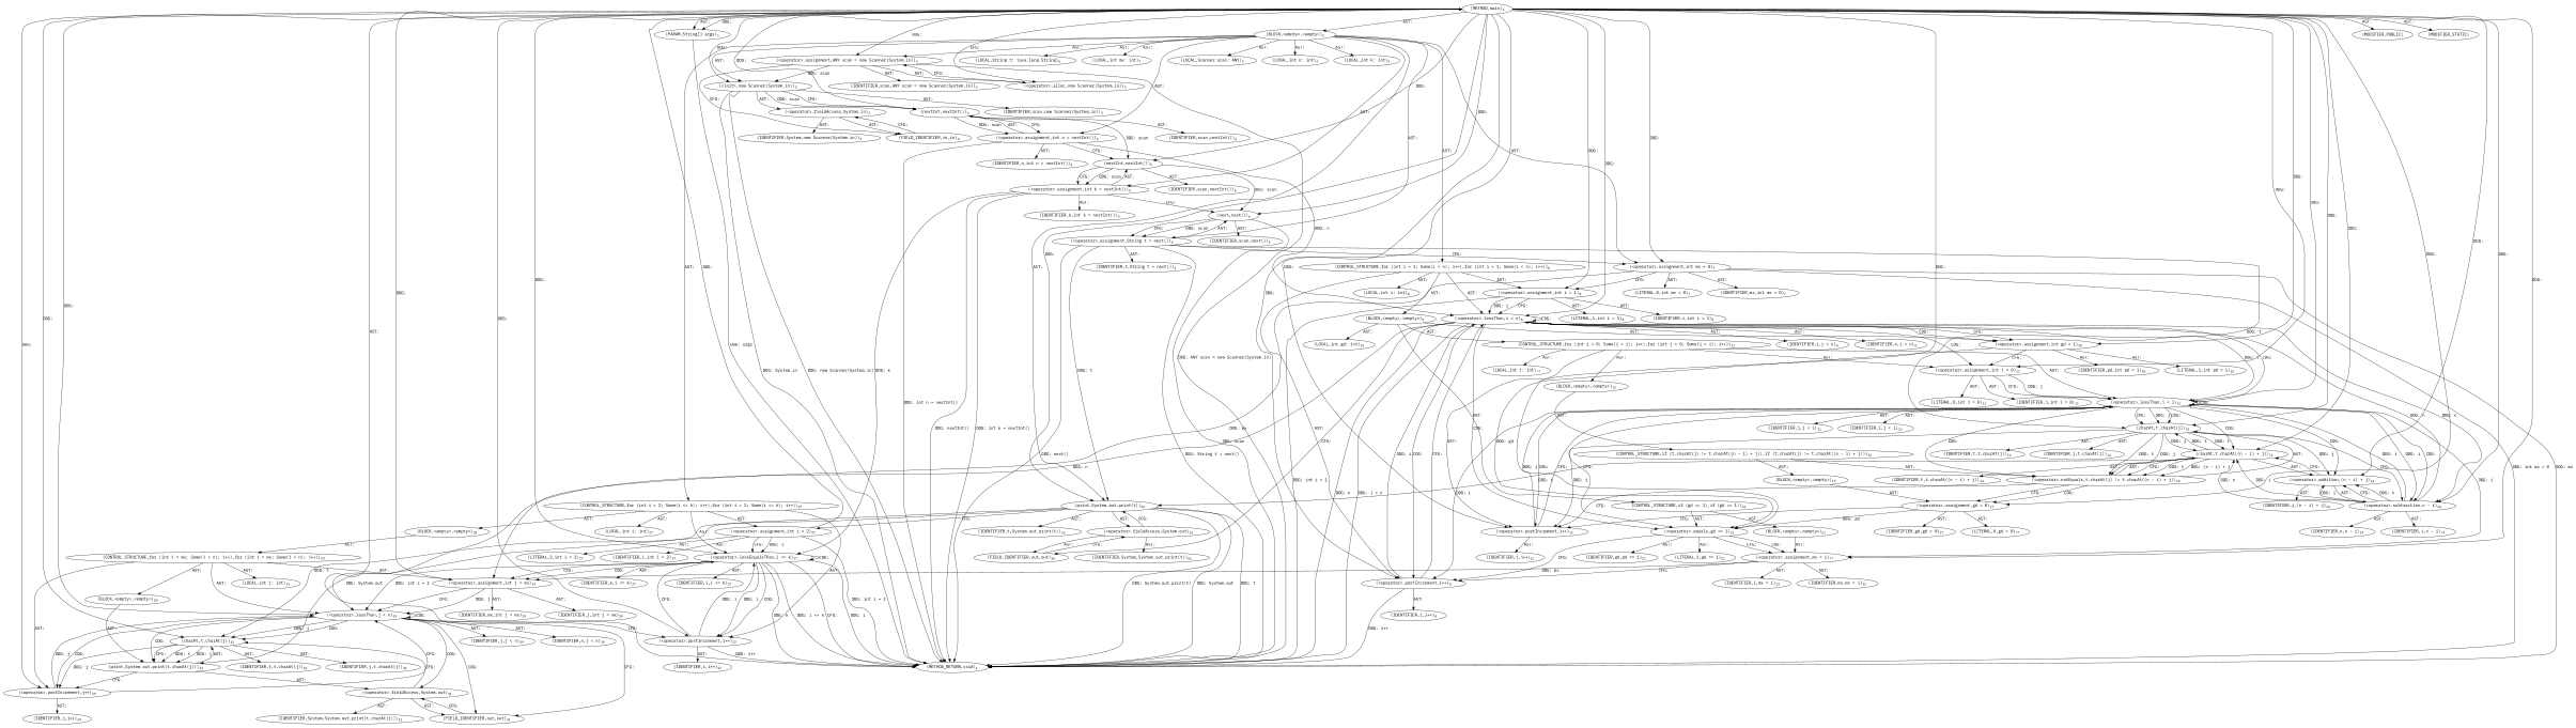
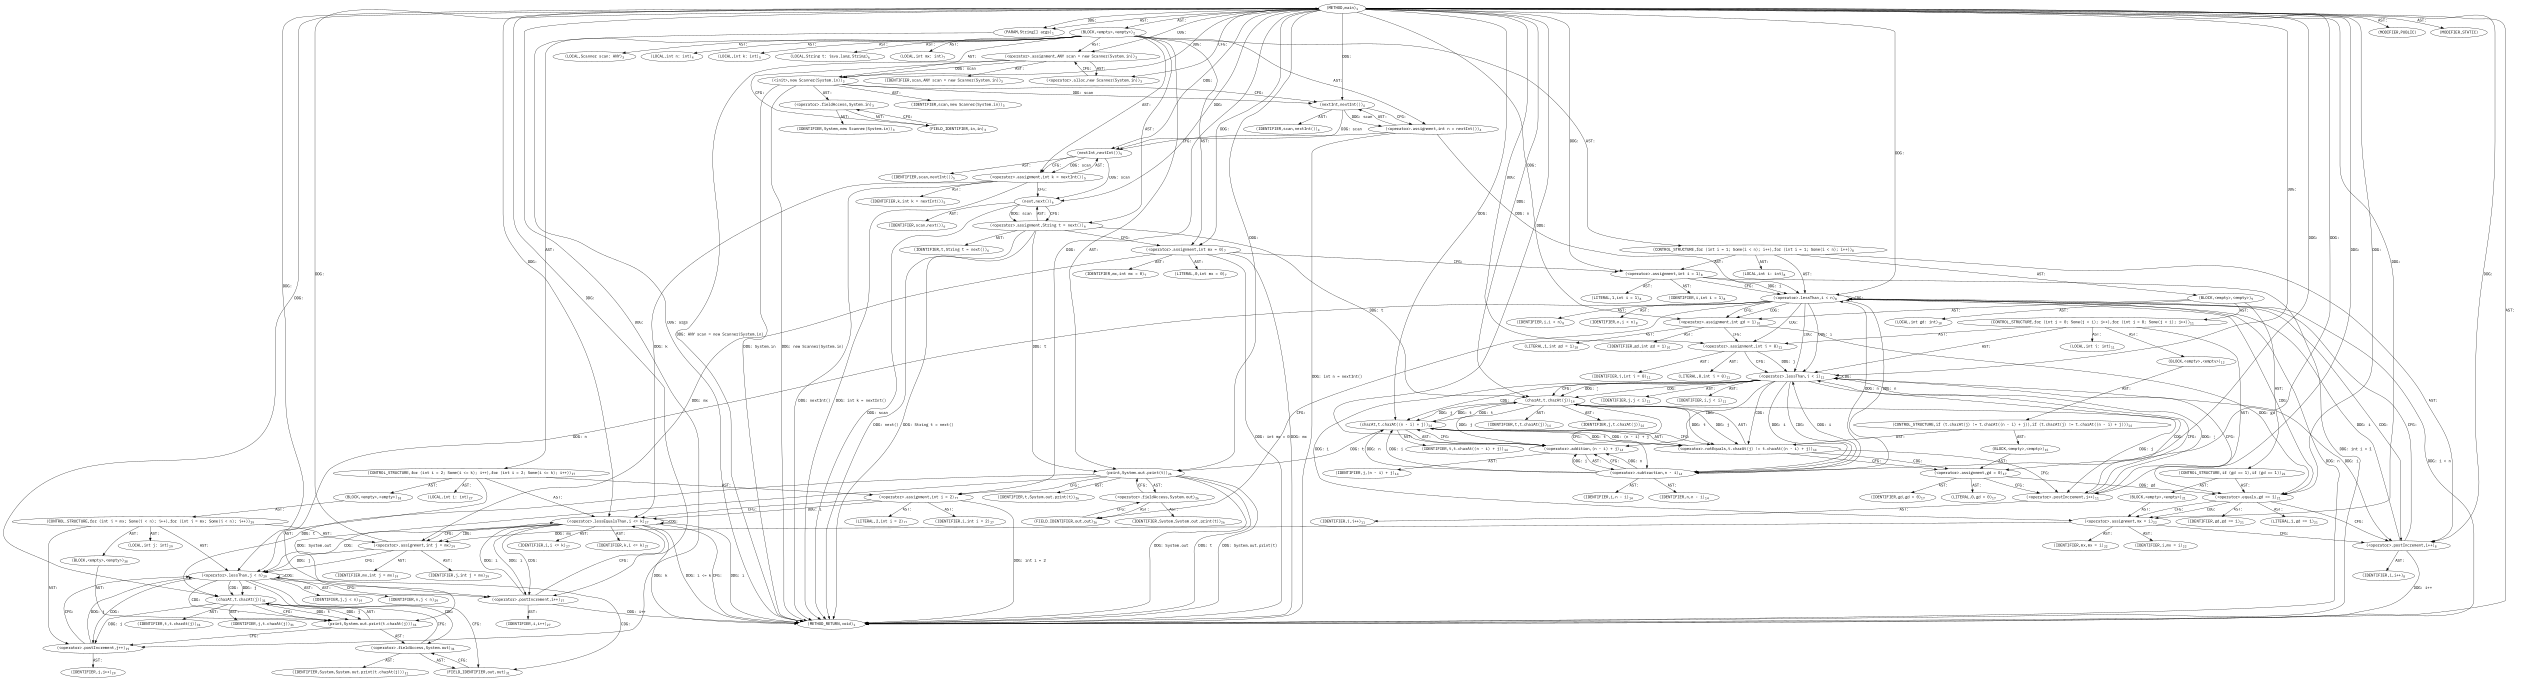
  digraph {
    fontname="IBM Plex Mono"
    node [fontname="IBM Plex Mono"]
    edge [fontname="IBM Plex Mono"]
    n1 [label=<(METHOD,main)<SUB>1</SUB>>]
    n2 [label=<(PARAM,String[] args)<SUB>1</SUB>>]
    n3 [label=<(BLOCK,&lt;empty&gt;,&lt;empty&gt;)<SUB>2</SUB>>]
    n4 [label=<(&lt;operator&gt;.assignment,ANY scan = new Scanner(System.in))<SUB>3</SUB>>]
    n5 [label=<(&lt;operator&gt;.alloc,new Scanner(System.in))<SUB>3</SUB>>]
    n6 [label=<(&lt;init&gt;,new Scanner(System.in))<SUB>3</SUB>>]
    n7 [label=<(nextInt,nextInt())<SUB>4</SUB>>]
    n8 [label=<(nextInt,nextInt())<SUB>5</SUB>>]
    n9 [label=<(next,next())<SUB>6</SUB>>]
    n10 [label=<(&lt;operator&gt;.assignment,int mx = 0)<SUB>7</SUB>>]
    n11 [label=<(&lt;operator&gt;.assignment,int i = 1)<SUB>8</SUB>>]
    n12 [label=<(&lt;operator&gt;.lessThan,i &lt; n)<SUB>8</SUB>>]
    n13 [label=<(&lt;operator&gt;.postIncrement,i++)<SUB>8</SUB>>]
    n14 [label=<(&lt;operator&gt;.assignment,int gd = 1)<SUB>10</SUB>>]
    n15 [label=<(&lt;operator&gt;.assignment,int j = 0)<SUB>11</SUB>>]
    n16 [label=<(&lt;operator&gt;.lessThan,j &lt; i)<SUB>11</SUB>>]
    n17 [label=<(&lt;operator&gt;.postIncrement,j++)<SUB>11</SUB>>]
    n18 [label=<(charAt,t.charAt(j))<SUB>14</SUB>>]
    n19 [label=<(charAt,t.charAt((n - i) + j))<SUB>14</SUB>>]
    n20 [label=<(&lt;operator&gt;.addition,(n - i) + j)<SUB>14</SUB>>]
    n21 [label=<(&lt;operator&gt;.subtraction,n - i)<SUB>14</SUB>>]
    n22 [label=<(&lt;operator&gt;.assignment,gd = 0)<SUB>17</SUB>>]
    n23 [label=<(&lt;operator&gt;.equals,gd == 1)<SUB>21</SUB>>]
    n24 [label=<(&lt;operator&gt;.assignment,mx = i)<SUB>22</SUB>>]
    n25 [label=<(print,System.out.print(t))<SUB>26</SUB>>]
    n26 [label=<(&lt;operator&gt;.assignment,int i = 2)<SUB>27</SUB>>]
    n27 [label=<(&lt;operator&gt;.lessEqualsThan,i &lt;= k)<SUB>27</SUB>>]
    n28 [label=<(&lt;operator&gt;.postIncrement,i++)<SUB>27</SUB>>]
    n29 [label=<(&lt;operator&gt;.lessThan,j &lt; n)<SUB>29</SUB>>]
    n30 [label=<(&lt;operator&gt;.postIncrement,j++)<SUB>29</SUB>>]
    n31 [label=<(charAt,t.charAt(j))<SUB>31</SUB>>]
    n32 [label=<(MODIFIER,PUBLIC)>]
    n33 [label=<(MODIFIER,STATIC)>]
    n34 [label=<(METHOD_RETURN,void)<SUB>1</SUB>>]
    n35 [label=<(LOCAL,Scanner scan: ANY)<SUB>3</SUB>>]
    n36 [label=<(LOCAL,int n: int)<SUB>4</SUB>>]
    n37 [label=<(&lt;operator&gt;.assignment,int n = nextInt())<SUB>4</SUB>>]
    n38 [label=<(LOCAL,int k: int)<SUB>5</SUB>>]
    n39 [label=<(&lt;operator&gt;.assignment,int k = nextInt())<SUB>5</SUB>>]
    n40 [label=<(LOCAL,String t: java.lang.String)<SUB>6</SUB>>]
    n41 [label=<(&lt;operator&gt;.assignment,String t = next())<SUB>6</SUB>>]
    n42 [label=<(LOCAL,int mx: int)<SUB>7</SUB>>]
    n43 [label=<(CONTROL_STRUCTURE,for (int i = 1; Some(i &lt; n); i++),for (int i = 1; Some(i &lt; n); i++))<SUB>8</SUB>>]
    n44 [label=<(CONTROL_STRUCTURE,for (int i = 2; Some(i &lt;= k); i++),for (int i = 2; Some(i &lt;= k); i++))<SUB>27</SUB>>]
    n45 [label=<(IDENTIFIER,scan,ANY scan = new Scanner(System.in))<SUB>3</SUB>>]
    n46 [label=<(FIELD_IDENTIFIER,in,in)<SUB>3</SUB>>]
    n47 [label=<(IDENTIFIER,scan,new Scanner(System.in))<SUB>3</SUB>>]
    n48 [label=<(&lt;operator&gt;.fieldAccess,System.in)<SUB>3</SUB>>]
    n49 [label=<(IDENTIFIER,scan,nextInt())<SUB>4</SUB>>]
    n50 [label=<(IDENTIFIER,scan,nextInt())<SUB>5</SUB>>]
    n51 [label=<(IDENTIFIER,scan,next())<SUB>6</SUB>>]
    n52 [label=<(&lt;operator&gt;.assignment,int j = mx)<SUB>29</SUB>>]
    n53 [label=<(IDENTIFIER,mx,int mx = 0)<SUB>7</SUB>>]
    n54 [label=<(LITERAL,0,int mx = 0)<SUB>7</SUB>>]
    n55 [label=<(IDENTIFIER,i,int i = 1)<SUB>8</SUB>>]
    n56 [label=<(LITERAL,1,int i = 1)<SUB>8</SUB>>]
    n57 [label=<(IDENTIFIER,i,i &lt; n)<SUB>8</SUB>>]
    n58 [label=<(IDENTIFIER,n,i &lt; n)<SUB>8</SUB>>]
    n59 [label=<(FIELD_IDENTIFIER,out,out)<SUB>26</SUB>>]
    n60 [label=<(IDENTIFIER,i,i++)<SUB>8</SUB>>]
    n61 [label=<(IDENTIFIER,gd,int gd = 1)<SUB>10</SUB>>]
    n62 [label=<(LITERAL,1,int gd = 1)<SUB>10</SUB>>]
    n63 [label=<(IDENTIFIER,j,int j = 0)<SUB>11</SUB>>]
    n64 [label=<(LITERAL,0,int j = 0)<SUB>11</SUB>>]
    n65 [label=<(IDENTIFIER,j,j &lt; i)<SUB>11</SUB>>]
    n66 [label=<(IDENTIFIER,i,j &lt; i)<SUB>11</SUB>>]
    n67 [label=<(&lt;operator&gt;.notEquals,t.charAt(j) != t.charAt((n - i) + j))<SUB>14</SUB>>]
    n68 [label=<(IDENTIFIER,j,j++)<SUB>11</SUB>>]
    n69 [label=<(IDENTIFIER,t,t.charAt(j))<SUB>14</SUB>>]
    n70 [label=<(IDENTIFIER,j,t.charAt(j))<SUB>14</SUB>>]
    n71 [label=<(IDENTIFIER,t,t.charAt((n - i) + j))<SUB>14</SUB>>]
    n72 [label=<(IDENTIFIER,j,(n - i) + j)<SUB>14</SUB>>]
    n73 [label=<(IDENTIFIER,n,n - i)<SUB>14</SUB>>]
    n74 [label=<(IDENTIFIER,i,n - i)<SUB>14</SUB>>]
    n75 [label=<(IDENTIFIER,gd,gd = 0)<SUB>17</SUB>>]
    n76 [label=<(LITERAL,0,gd = 0)<SUB>17</SUB>>]
    n77 [label=<(IDENTIFIER,gd,gd == 1)<SUB>21</SUB>>]
    n78 [label=<(LITERAL,1,gd == 1)<SUB>21</SUB>>]
    n79 [label=<(IDENTIFIER,mx,mx = i)<SUB>22</SUB>>]
    n80 [label=<(IDENTIFIER,i,mx = i)<SUB>22</SUB>>]
    n81 [label=<(&lt;operator&gt;.fieldAccess,System.out)<SUB>26</SUB>>]
    n82 [label=<(IDENTIFIER,t,System.out.print(t))<SUB>26</SUB>>]
    n83 [label=<(print,System.out.print(t.charAt(j)))<SUB>31</SUB>>]
    n84 [label=<(IDENTIFIER,i,int i = 2)<SUB>27</SUB>>]
    n85 [label=<(LITERAL,2,int i = 2)<SUB>27</SUB>>]
    n86 [label=<(IDENTIFIER,i,i &lt;= k)<SUB>27</SUB>>]
    n87 [label=<(IDENTIFIER,k,i &lt;= k)<SUB>27</SUB>>]
    n88 [label=<(IDENTIFIER,i,i++)<SUB>27</SUB>>]
    n89 [label=<(IDENTIFIER,j,int j = mx)<SUB>29</SUB>>]
    n90 [label=<(IDENTIFIER,mx,int j = mx)<SUB>29</SUB>>]
    n91 [label=<(IDENTIFIER,j,j &lt; n)<SUB>29</SUB>>]
    n92 [label=<(IDENTIFIER,n,j &lt; n)<SUB>29</SUB>>]
    n93 [label=<(&lt;operator&gt;.fieldAccess,System.out)<SUB>31</SUB>>]
    n94 [label=<(FIELD_IDENTIFIER,out,out)<SUB>31</SUB>>]
    n95 [label=<(IDENTIFIER,j,j++)<SUB>29</SUB>>]
    n96 [label=<(IDENTIFIER,t,t.charAt(j))<SUB>31</SUB>>]
    n97 [label=<(IDENTIFIER,j,t.charAt(j))<SUB>31</SUB>>]
-   n98 [label=<(IDENTIFIER,n,int n = nextInt())<SUB>4</SUB>>]
    n99 [label=<(IDENTIFIER,k,int k = nextInt())<SUB>5</SUB>>]
    n100 [label=<(IDENTIFIER,t,String t = next())<SUB>6</SUB>>]
    n101 [label=<(LOCAL,int i: int)<SUB>8</SUB>>]
    n102 [label=<(BLOCK,&lt;empty&gt;,&lt;empty&gt;)<SUB>9</SUB>>]
    n103 [label=<(LOCAL,int i: int)<SUB>27</SUB>>]
    n104 [label=<(BLOCK,&lt;empty&gt;,&lt;empty&gt;)<SUB>28</SUB>>]
    n105 [label=<(IDENTIFIER,System,new Scanner(System.in))<SUB>3</SUB>>]
    n106 [label=<(LOCAL,int gd: int)<SUB>10</SUB>>]
    n107 [label=<(CONTROL_STRUCTURE,for (int j = 0; Some(j &lt; i); j++),for (int j = 0; Some(j &lt; i); j++))<SUB>11</SUB>>]
    n108 [label=<(CONTROL_STRUCTURE,if (gd == 1),if (gd == 1))<SUB>21</SUB>>]
    n109 [label=<(LOCAL,int j: int)<SUB>11</SUB>>]
    n110 [label=<(BLOCK,&lt;empty&gt;,&lt;empty&gt;)<SUB>12</SUB>>]
    n111 [label=<(BLOCK,&lt;empty&gt;,&lt;empty&gt;)<SUB>21</SUB>>]
    n112 [label=<(CONTROL_STRUCTURE,if (t.charAt(j) != t.charAt((n - i) + j)),if (t.charAt(j) != t.charAt((n - i) + j)))<SUB>14</SUB>>]
    n113 [label=<(BLOCK,&lt;empty&gt;,&lt;empty&gt;)<SUB>15</SUB>>]
    n114 [label=<(IDENTIFIER,System,System.out.print(t))<SUB>26</SUB>>]
    n115 [label=<(CONTROL_STRUCTURE,for (int j = mx; Some(j &lt; n); j++),for (int j = mx; Some(j &lt; n); j++))<SUB>29</SUB>>]
    n116 [label=<(LOCAL,int j: int)<SUB>29</SUB>>]
    n117 [label=<(BLOCK,&lt;empty&gt;,&lt;empty&gt;)<SUB>30</SUB>>]
    n118 [label=<(IDENTIFIER,System,System.out.print(t.charAt(j)))<SUB>31</SUB>>]
    n1 -> n2 [label="AST: "]
    n1 -> n2 [label="DDG: "]
    n1 -> n3 [label="AST: "]
    n1 -> n4 [label="DDG: "]
    n1 -> n5 [label="CFG: "]
    n1 -> n6 [label="DDG: "]
    n1 -> n7 [label="DDG: "]
    n1 -> n8 [label="DDG: "]
    n1 -> n9 [label="DDG: "]
    n1 -> n10 [label="DDG: "]
    n1 -> n11 [label="DDG: "]
    n1 -> n12 [label="DDG: "]
    n1 -> n13 [label="DDG: "]
    n1 -> n14 [label="DDG: "]
    n1 -> n15 [label="DDG: "]
    n1 -> n16 [label="DDG: "]
    n1 -> n17 [label="DDG: "]
    n1 -> n18 [label="DDG: "]
    n1 -> n19 [label="DDG: "]
    n1 -> n20 [label="DDG: "]
    n1 -> n21 [label="DDG: "]
    n1 -> n22 [label="DDG: "]
    n1 -> n23 [label="DDG: "]
    n1 -> n24 [label="DDG: "]
    n1 -> n25 [label="DDG: "]
-   n26 -> n1 [label="DDG: "]
+   n1 -> n26 [label="DDG: "]
    n1 -> n27 [label="DDG: "]
    n1 -> n28 [label="DDG: "]
    n1 -> n29 [label="DDG: "]
    n1 -> n30 [label="DDG: "]
    n1 -> n31 [label="DDG: "]
    n1 -> n32 [label="AST: "]
    n1 -> n33 [label="AST: "]
    n1 -> n34 [label="AST: "]
    n2 -> n34 [label="DDG: args"]
    n3 -> n4 [label="AST: "]
    n3 -> n6 [label="AST: "]
    n3 -> n10 [label="AST: "]
    n3 -> n25 [label="AST: "]
    n3 -> n35 [label="AST: "]
    n3 -> n36 [label="AST: "]
    n3 -> n37 [label="AST: "]
    n3 -> n38 [label="AST: "]
    n3 -> n39 [label="AST: "]
    n3 -> n40 [label="AST: "]
    n3 -> n41 [label="AST: "]
    n3 -> n42 [label="AST: "]
    n3 -> n43 [label="AST: "]
    n3 -> n44 [label="AST: "]
    n4 -> n5 [label="AST: "]
    n4 -> n6 [label="DDG: scan"]
    n4 -> n34 [label="DDG: ANY scan = new Scanner(System.in)"]
    n4 -> n45 [label="AST: "]
    n4 -> n46 [label="CFG: "]
    n5 -> n4 [label="CFG: "]
    n6 -> n7 [label="CFG: "]
    n6 -> n7 [label="DDG: scan"]
    n6 -> n34 [label="DDG: System.in"]
    n6 -> n34 [label="DDG: new Scanner(System.in)"]
    n6 -> n47 [label="AST: "]
    n6 -> n48 [label="AST: "]
    n7 -> n8 [label="DDG: scan"]
    n7 -> n37 [label="CFG: "]
    n7 -> n37 [label="DDG: scan"]
    n7 -> n49 [label="AST: "]
    n8 -> n9 [label="DDG: scan"]
    n8 -> n39 [label="CFG: "]
    n8 -> n39 [label="DDG: scan"]
    n8 -> n50 [label="AST: "]
    n9 -> n34 [label="DDG: scan"]
    n9 -> n41 [label="CFG: "]
    n9 -> n41 [label="DDG: scan"]
    n9 -> n51 [label="AST: "]
    n10 -> n11 [label="CFG: "]
    n10 -> n34 [label="DDG: mx"]
    n10 -> n34 [label="DDG: int mx = 0"]
    n10 -> n52 [label="DDG: mx"]
    n10 -> n53 [label="AST: "]
    n10 -> n54 [label="AST: "]
    n11 -> n12 [label="CFG: "]
    n11 -> n12 [label="DDG: i"]
    n11 -> n34 [label="DDG: int i = 1"]
    n11 -> n55 [label="AST: "]
    n11 -> n56 [label="AST: "]
    n12 -> n12 [label="CDG: "]
    n12 -> n13 [label="CDG: "]
    n12 -> n14 [label="CFG: "]
    n12 -> n14 [label="CDG: "]
    n12 -> n15 [label="CDG: "]
    n12 -> n16 [label="DDG: i"]
    n12 -> n16 [label="CDG: "]
    n12 -> n21 [label="DDG: n"]
    n12 -> n23 [label="CDG: "]
    n12 -> n29 [label="DDG: n"]
    n12 -> n34 [label="DDG: n"]
    n12 -> n34 [label="DDG: i &lt; n"]
    n12 -> n57 [label="AST: "]
    n12 -> n58 [label="AST: "]
    n12 -> n59 [label="CFG: "]
    n13 -> n12 [label="CFG: "]
    n13 -> n12 [label="DDG: i"]
    n13 -> n34 [label="DDG: i++"]
    n13 -> n60 [label="AST: "]
    n14 -> n15 [label="CFG: "]
    n14 -> n23 [label="DDG: gd"]
    n14 -> n61 [label="AST: "]
    n14 -> n62 [label="AST: "]
    n15 -> n16 [label="CFG: "]
    n15 -> n16 [label="DDG: j"]
    n15 -> n63 [label="AST: "]
    n15 -> n64 [label="AST: "]
    n16 -> n13 [label="DDG: i"]
    n16 -> n16 [label="CDG: "]
    n16 -> n17 [label="CDG: "]
    n16 -> n18 [label="CFG: "]
    n16 -> n18 [label="DDG: j"]
    n16 -> n18 [label="CDG: "]
    n16 -> n19 [label="CDG: "]
    n16 -> n20 [label="CDG: "]
    n16 -> n21 [label="DDG: i"]
    n16 -> n21 [label="CDG: "]
    n16 -> n23 [label="CFG: "]
    n16 -> n24 [label="DDG: i"]
    n16 -> n65 [label="AST: "]
    n16 -> n66 [label="AST: "]
    n16 -> n67 [label="CDG: "]
    n17 -> n16 [label="CFG: "]
    n17 -> n16 [label="DDG: j"]
    n17 -> n68 [label="AST: "]
    n18 -> n17 [label="DDG: j"]
    n18 -> n19 [label="DDG: t"]
    n18 -> n19 [label="DDG: j"]
    n18 -> n20 [label="DDG: j"]
    n18 -> n21 [label="CFG: "]
    n18 -> n67 [label="DDG: t"]
    n18 -> n67 [label="DDG: j"]
    n18 -> n69 [label="AST: "]
    n18 -> n70 [label="AST: "]
    n19 -> n18 [label="DDG: t"]
    n19 -> n20 [label="AST: "]
    n19 -> n25 [label="DDG: t"]
    n19 -> n67 [label="CFG: "]
    n19 -> n67 [label="DDG: t"]
    n19 -> n67 [label="DDG: (n - i) + j"]
    n19 -> n71 [label="AST: "]
    n20 -> n19 [label="CFG: "]
    n20 -> n21 [label="AST: "]
    n20 -> n72 [label="AST: "]
    n21 -> n12 [label="DDG: n"]
    n21 -> n16 [label="DDG: i"]
    n21 -> n19 [label="DDG: n"]
    n21 -> n19 [label="DDG: i"]
    n21 -> n20 [label="CFG: "]
    n21 -> n20 [label="DDG: n"]
    n21 -> n20 [label="DDG: i"]
    n21 -> n73 [label="AST: "]
    n21 -> n74 [label="AST: "]
    n22 -> n17 [label="CFG: "]
    n22 -> n23 [label="DDG: gd"]
    n22 -> n75 [label="AST: "]
    n22 -> n76 [label="AST: "]
    n23 -> n13 [label="CFG: "]
    n23 -> n24 [label="CFG: "]
    n23 -> n24 [label="CDG: "]
    n23 -> n77 [label="AST: "]
    n23 -> n78 [label="AST: "]
    n24 -> n13 [label="CFG: "]
    n24 -> n52 [label="DDG: mx"]
    n24 -> n79 [label="AST: "]
    n24 -> n80 [label="AST: "]
    n25 -> n26 [label="CFG: "]
    n25 -> n31 [label="DDG: t"]
    n25 -> n34 [label="DDG: System.out"]
    n25 -> n34 [label="DDG: t"]
    n25 -> n34 [label="DDG: System.out.print(t)"]
    n25 -> n81 [label="AST: "]
    n25 -> n82 [label="AST: "]
    n25 -> n83 [label="DDG: System.out"]
    n26 -> n27 [label="CFG: "]
    n26 -> n27 [label="DDG: i"]
    n26 -> n34 [label="DDG: int i = 2"]
    n26 -> n84 [label="AST: "]
    n26 -> n85 [label="AST: "]
    n27 -> n27 [label="CDG: "]
    n27 -> n28 [label="DDG: i"]
    n27 -> n28 [label="CDG: "]
-   n27 -> n29 [label="DDG: int i = 1"]
+   n27 -> n29 [label="CDG: "]
    n27 -> n34 [label="CFG: "]
    n27 -> n34 [label="DDG: i"]
    n27 -> n34 [label="DDG: k"]
    n27 -> n34 [label="DDG: i &lt;= k"]
    n27 -> n52 [label="CFG: "]
    n27 -> n52 [label="CDG: "]
    n27 -> n86 [label="AST: "]
    n27 -> n87 [label="AST: "]
    n28 -> n27 [label="CFG: "]
    n28 -> n27 [label="DDG: i"]
    n28 -> n34 [label="DDG: i++"]
    n28 -> n88 [label="AST: "]
    n29 -> n28 [label="CFG: "]
    n29 -> n29 [label="CDG: "]
    n29 -> n30 [label="CDG: "]
    n29 -> n31 [label="DDG: j"]
    n29 -> n31 [label="CDG: "]
    n29 -> n83 [label="CDG: "]
    n29 -> n91 [label="AST: "]
    n29 -> n92 [label="AST: "]
    n29 -> n93 [label="CDG: "]
    n29 -> n94 [label="CFG: "]
    n29 -> n94 [label="CDG: "]
    n30 -> n29 [label="CFG: "]
    n30 -> n29 [label="DDG: j"]
    n30 -> n95 [label="AST: "]
    n31 -> n30 [label="DDG: j"]
    n31 -> n83 [label="CFG: "]
    n31 -> n83 [label="DDG: t"]
    n31 -> n83 [label="DDG: j"]
    n31 -> n96 [label="AST: "]
    n31 -> n97 [label="AST: "]
    n37 -> n7 [label="AST: "]
    n37 -> n8 [label="CFG: "]
    n37 -> n12 [label="DDG: n"]
    n37 -> n34 [label="DDG: int n = nextInt()"]
-   n37 -> n98 [label="AST: "]
    n39 -> n8 [label="AST: "]
    n39 -> n9 [label="CFG: "]
    n39 -> n27 [label="DDG: k"]
    n39 -> n34 [label="DDG: nextInt()"]
    n39 -> n34 [label="DDG: int k = nextInt()"]
    n39 -> n99 [label="AST: "]
    n41 -> n9 [label="AST: "]
    n41 -> n10 [label="CFG: "]
    n41 -> n18 [label="DDG: t"]
    n41 -> n25 [label="DDG: t"]
    n41 -> n34 [label="DDG: next()"]
    n41 -> n34 [label="DDG: String t = next()"]
    n41 -> n100 [label="AST: "]
    n43 -> n11 [label="AST: "]
    n43 -> n12 [label="AST: "]
    n43 -> n13 [label="AST: "]
    n43 -> n101 [label="AST: "]
    n43 -> n102 [label="AST: "]
    n44 -> n26 [label="AST: "]
    n44 -> n27 [label="AST: "]
    n44 -> n28 [label="AST: "]
    n44 -> n103 [label="AST: "]
    n44 -> n104 [label="AST: "]
    n46 -> n48 [label="CFG: "]
    n48 -> n46 [label="AST: "]
    n48 -> n105 [label="AST: "]
    n52 -> n1 [label="DDG: "]
    n52 -> n29 [label="CFG: "]
    n52 -> n29 [label="DDG: j"]
    n52 -> n89 [label="AST: "]
    n52 -> n90 [label="AST: "]
    n59 -> n81 [label="CFG: "]
    n67 -> n17 [label="CFG: "]
    n67 -> n18 [label="AST: "]
    n67 -> n19 [label="AST: "]
    n67 -> n22 [label="CFG: "]
    n67 -> n22 [label="CDG: "]
    n81 -> n25 [label="CFG: "]
    n81 -> n59 [label="AST: "]
    n81 -> n114 [label="AST: "]
    n83 -> n30 [label="CFG: "]
    n83 -> n31 [label="AST: "]
    n83 -> n93 [label="AST: "]
    n93 -> n31 [label="CFG: "]
    n93 -> n94 [label="AST: "]
    n93 -> n118 [label="AST: "]
    n94 -> n93 [label="CFG: "]
    n102 -> n14 [label="AST: "]
    n102 -> n106 [label="AST: "]
    n102 -> n107 [label="AST: "]
    n102 -> n108 [label="AST: "]
    n104 -> n115 [label="AST: "]
    n107 -> n15 [label="AST: "]
    n107 -> n16 [label="AST: "]
    n107 -> n17 [label="AST: "]
    n107 -> n109 [label="AST: "]
    n107 -> n110 [label="AST: "]
    n108 -> n23 [label="AST: "]
    n108 -> n111 [label="AST: "]
    n110 -> n112 [label="AST: "]
    n111 -> n24 [label="AST: "]
    n112 -> n67 [label="AST: "]
    n112 -> n113 [label="AST: "]
    n113 -> n22 [label="AST: "]
    n115 -> n29 [label="AST: "]
    n115 -> n30 [label="AST: "]
    n115 -> n52 [label="AST: "]
    n115 -> n116 [label="AST: "]
    n115 -> n117 [label="AST: "]
    n117 -> n83 [label="AST: "]
  }
